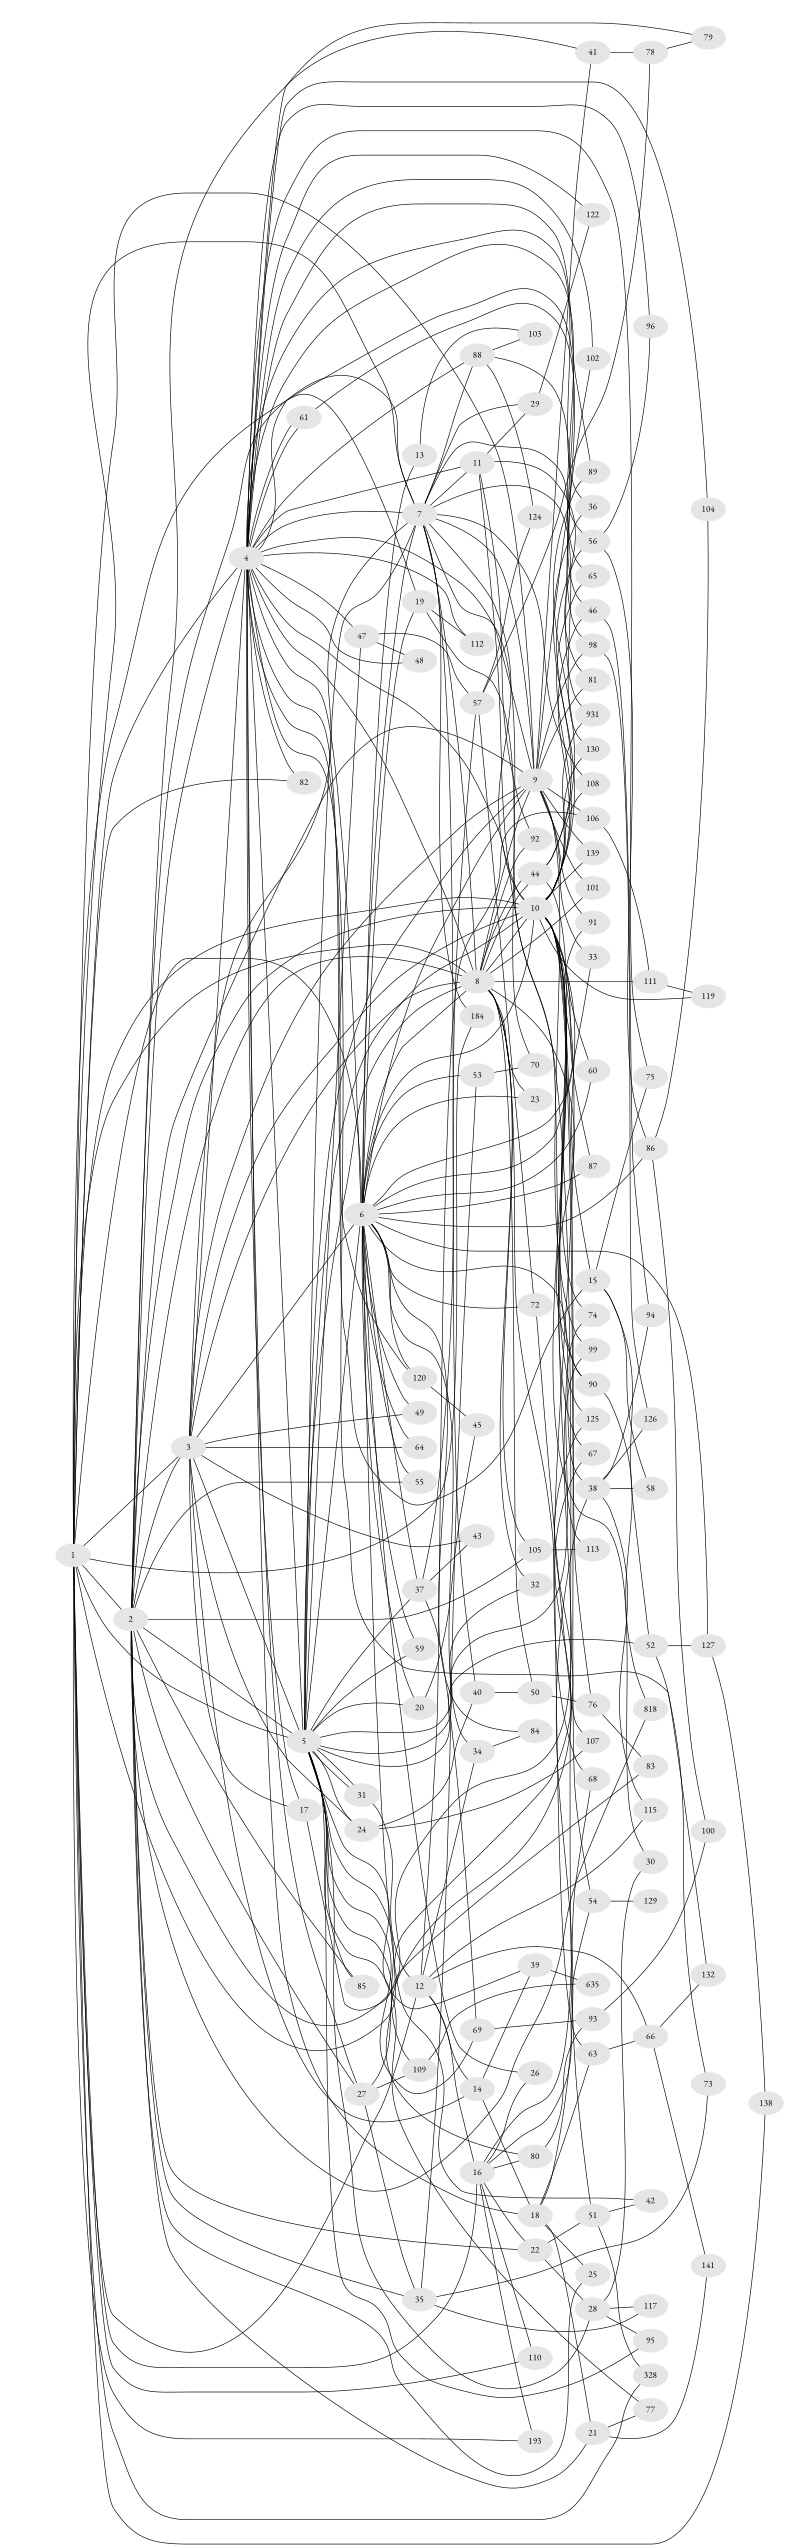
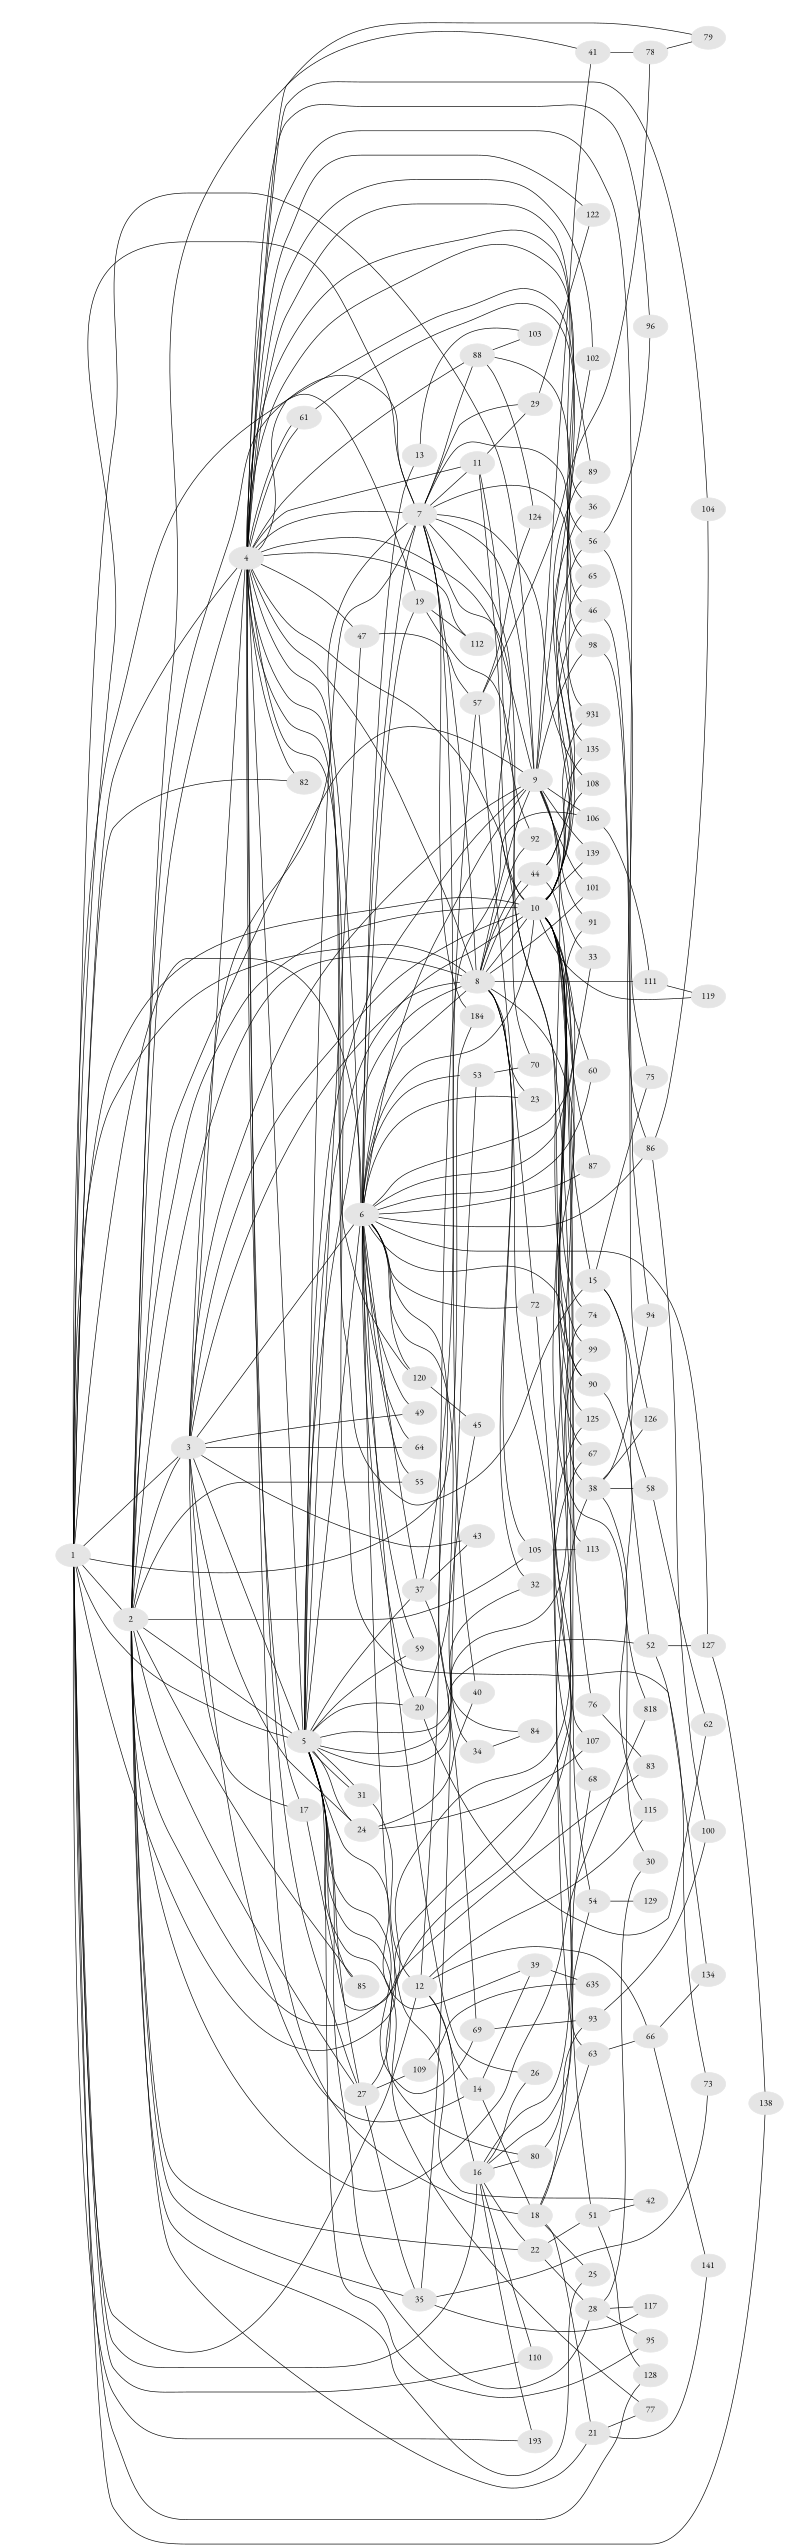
  graph {
    fontname="EB Garamond"
    rankdir=LR
    node [color=gray90 fontname="EB Garamond" style=filled]
    edge [fontname="EB Garamond"]
    1
    2
    3
    4
    5
    6
    7
    8
    9
    10
    12
    16
    19
    82
    110
    n16 [label=184]
    n17 [label=193]
    125
-   128 [label=328]
+   128
    n20 [label=138]
    21
    22
    25
    27
    35
    41
    55
    85
    99
    105
    n31 [label=818]
    14
    17
    24
    43
    49
    64
    11
    15
    18
    36
    46
    47
-   48
    61
    65
    75
    79
    88
    89
    96
    102
    104
    112
    120
    122
-   134 [label=132]
+   134
    20
    28
    31
    32
    37
    39
    52
    59
    69
    74
    77
    80
    95
    109
    13
    23
    26
    33
    34
    38
    42
    53
    60
    72
    84
    86
    87
    91
    127
    29
    40
    56
    108
    113
-   130
+   130 [label=135]
    44
-   50
    63
    90
    92
    101
    111
-   81
    98
    106
    n103 [label=139]
    30
    54
    67
    68
    76
    119
    n110 [label=931]
    66
    115
    70
    n114 [label=141]
    51
    117
    73
    78
    83
    107
    58
    94
    57
    103
    124
    45
+   62
    n128 [label=635]
    93
    126
    100
    129
    1 -- 2
    1 -- 3
    1 -- 4
    1 -- 5
    1 -- 6
    1 -- 7
    1 -- 8
    1 -- 9
    1 -- 10
    1 -- 12
    1 -- 16
    1 -- 19
    1 -- 82
    1 -- 110
    1 -- n16
    1 -- n17
    1 -- 125
    1 -- 128
    1 -- n20
    2 -- 3
    2 -- 4
    2 -- 5
    2 -- 7
    2 -- 8
    2 -- 9
    2 -- 10
    2 -- 21
    2 -- 22
    2 -- 25
    2 -- 27
    2 -- 35
    2 -- 41
    2 -- 55
    2 -- 85
    2 -- 99
    2 -- 105
    2 -- n31
    3 -- 4
    3 -- 5
    3 -- 6
    3 -- 7
    3 -- 8
    3 -- 9
    3 -- 10
    3 -- 14
    3 -- 17
    3 -- 24
    3 -- 43
    3 -- 49
    3 -- 64
    4 -- 5
    4 -- 6
    4 -- 7
    4 -- 8
    4 -- 9
    4 -- 10
    4 -- 82
    4 -- 27
    4 -- 17
    4 -- 11
    4 -- 15
    4 -- 18
    4 -- 36
    4 -- 46
    4 -- 47
-   4 -- 48
    4 -- 61
    4 -- 61
    4 -- 65
    4 -- 75
    4 -- 79
    4 -- 88
    4 -- 89
    4 -- 96
    4 -- 102
    4 -- 104
    4 -- 112
    4 -- 120
    4 -- 122
    4 -- 134
    5 -- 6
    5 -- 7
    5 -- 8
    5 -- 9
    5 -- 10
    5 -- 85
    5 -- 24
    5 -- 47
    5 -- 20
    5 -- 28
    5 -- 31
    5 -- 31
    5 -- 32
    5 -- 37
    5 -- 39
    5 -- 52
    5 -- 59
    5 -- 69
    5 -- 74
    5 -- 77
    5 -- 80
    5 -- 95
-   5 -- 109
+   5 -- 27
    6 -- 7
    6 -- 8
    6 -- 9
    6 -- 10
    6 -- 19
    6 -- 55
    6 -- 49
    6 -- 64
    6 -- 120
    6 -- 20
    6 -- 37
    6 -- 59
    6 -- 13
    6 -- 23
    6 -- 26
    6 -- 33
    6 -- 34
    6 -- 38
    6 -- 42
    6 -- 53
    6 -- 60
    6 -- 72
    6 -- 84
    6 -- 86
    6 -- 87
    6 -- 91
    6 -- 127
    7 -- 8
    7 -- 9
    7 -- 10
    7 -- n16
    7 -- 11
    7 -- 88
    7 -- 29
    7 -- 40
    7 -- 56
    7 -- 108
    7 -- 113
    7 -- 130
    8 -- 9
    8 -- 10
    8 -- 105
    8 -- 32
    8 -- 23
    8 -- 44
    8 -- 44
-   8 -- 50
    8 -- 63
    8 -- 90
    8 -- 92
    8 -- 101
    8 -- 111
    9 -- 41
    9 -- 99
    9 -- 102
    9 -- 33
    9 -- 91
    9 -- 101
-   9 -- 81
    9 -- 98
    9 -- 106
    9 -- n103
    10 -- 125
    10 -- 15
    10 -- 36
    10 -- 46
    10 -- 65
    10 -- 60
    10 -- 87
    10 -- 108
    10 -- 130
    10 -- 90
    10 -- n103
    10 -- 30
    10 -- 54
    10 -- 67
    10 -- 68
    10 -- 76
    10 -- 119
    10 -- n110
    12 -- 16
    12 -- 14
-   12 -- 34
    12 -- 106
    12 -- 66
    12 -- 115
    16 -- 110
    16 -- n17
    16 -- 22
    16 -- 80
    16 -- 26
    16 -- 54
    16 -- 68
    19 -- 112
    19 -- 70
    21 -- 77
    21 -- n114
    22 -- 28
    22 -- 51
    27 -- 35
    27 -- 109
    27 -- 67
    35 -- 53
    35 -- 117
    35 -- 73
    41 -- 78
    105 -- 113
    14 -- 18
    14 -- 39
    17 -- 83
    24 -- 40
    24 -- 107
    11 -- 29
    11 -- 92
-   11 -- 81
    11 -- 51
    15 -- 75
    15 -- 52
    15 -- 58
    18 -- 21
    18 -- 25
    18 -- 38
    18 -- 63
    46 -- 94
-   47 -- 48
    47 -- 57
    61 -- 98
    88 -- n110
    88 -- 103
    88 -- 124
    120 -- 45
    20 -- 45
+   20 -- 62
    28 -- 95
    28 -- 30
    28 -- 117
    31 -- 12
    37 -- 43
    37 -- 69
    37 -- 57
    39 -- n128
    52 -- 127
    52 -- 73
    69 -- 93
    80 -- 93
    109 -- n128
    13 -- 103
    34 -- 84
    38 -- 115
    38 -- 58
    38 -- 94
    38 -- 126
    53 -- 70
    72 -- 107
    86 -- 104
    86 -- 100
    127 -- n20
    29 -- 122
-   40 -- 50
    56 -- 96
    56 -- 86
    44 -- 89
    44 -- 74
    44 -- 56
-   50 -- 76
    63 -- 66
    90 -- n31
    111 -- 119
    98 -- 126
    106 -- 111
    54 -- 129
    76 -- 83
    66 -- 134
    66 -- n114
    51 -- 128
    51 -- 42
    78 -- 79
+   58 -- 62
    57 -- 72
    57 -- 78
    57 -- 124
    93 -- 100
  }
